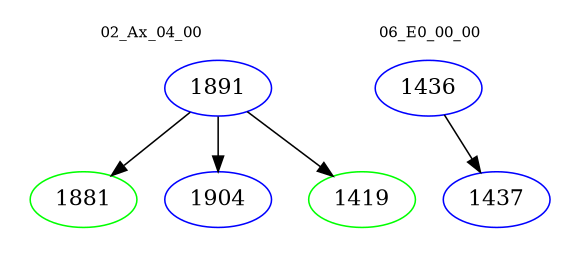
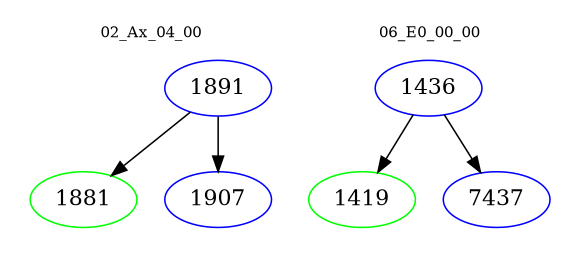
  digraph {
    node [color=blue]
    edge [color=black]
    n1 [label=1891]
    n2 [color=green label=1881]
-   n3 [label=1904]
+   n3 [label=1907]
    n4 [label=1436]
    n5 [color=green label=1419]
-   n6 [label=1437]
+   n6 [label=7437]
    subgraph cluster_1 {
      color=white
      fontsize=10
      label="02_Ax_04_00"
      n1
      n2
      n3
    }
    subgraph cluster_2 {
      color=white
      fontsize=10
      label="06_E0_00_00"
      n4
      n5
      n6
    }
    n1 -> n2
    n1 -> n3
-   n1 -> n5
+   n4 -> n5
    n4 -> n6
  }
